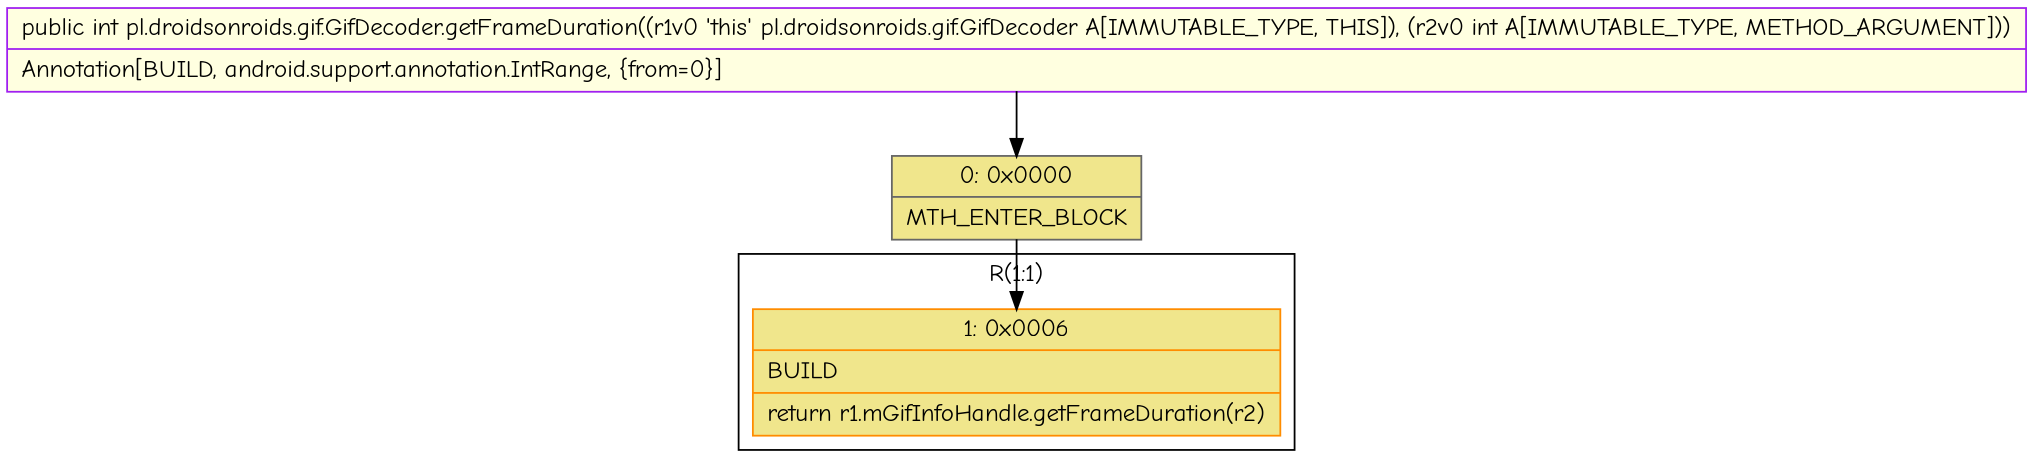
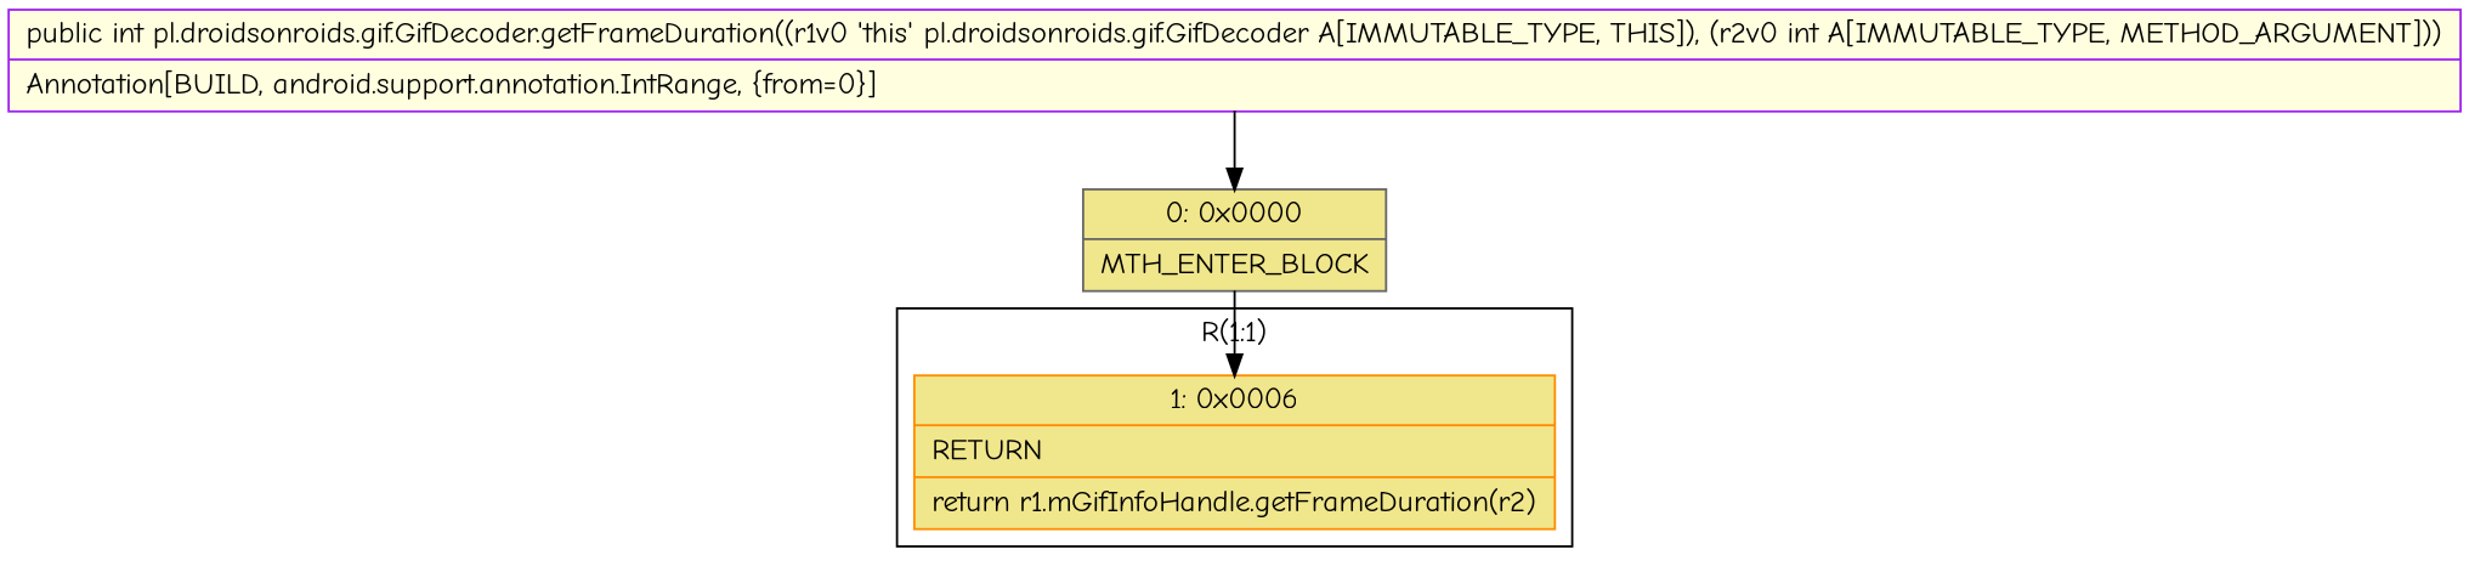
  digraph {
    fontname="Comic Neue"
    node [shape=record style=filled fillcolor=khaki fontname="Comic Neue"]
    edge [color=black fontname="Comic Neue"]
-   n1 [color=darkorange label="{1\:\ 0x0006|BUILD\l|return r1.mGifInfoHandle.getFrameDuration(r2)\l}"]
+   n1 [color=darkorange label="{1\:\ 0x0006|RETURN\l|return r1.mGifInfoHandle.getFrameDuration(r2)\l}"]
    n2 [color=gray40 label="{0\:\ 0x0000|MTH_ENTER_BLOCK\l}"]
    n3 [label="{public int pl.droidsonroids.gif.GifDecoder.getFrameDuration((r1v0 'this' pl.droidsonroids.gif.GifDecoder A[IMMUTABLE_TYPE, THIS]), (r2v0 int A[IMMUTABLE_TYPE, METHOD_ARGUMENT]))  | Annotation[BUILD, android.support.annotation.IntRange, \{from=0\}]\l}" fillcolor=lightyellow color=purple]
    subgraph cluster_1 {
      label="R(1:1)"
      n1
    }
    n2 -> n1
    n3 -> n2
  }
